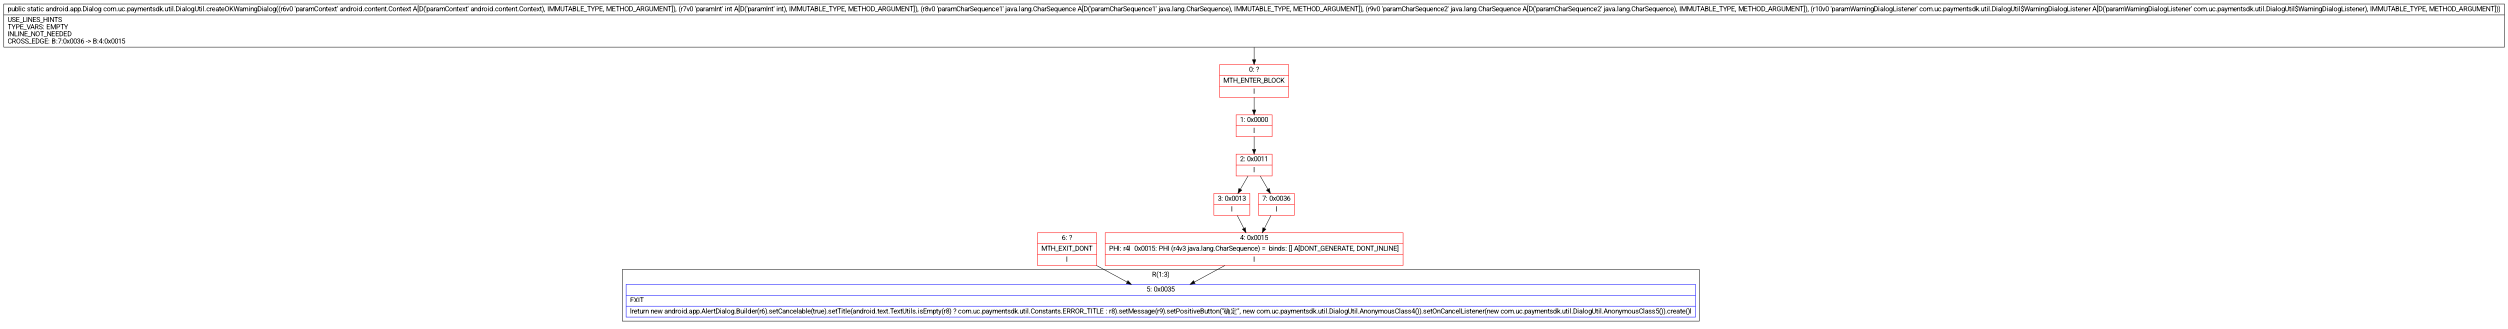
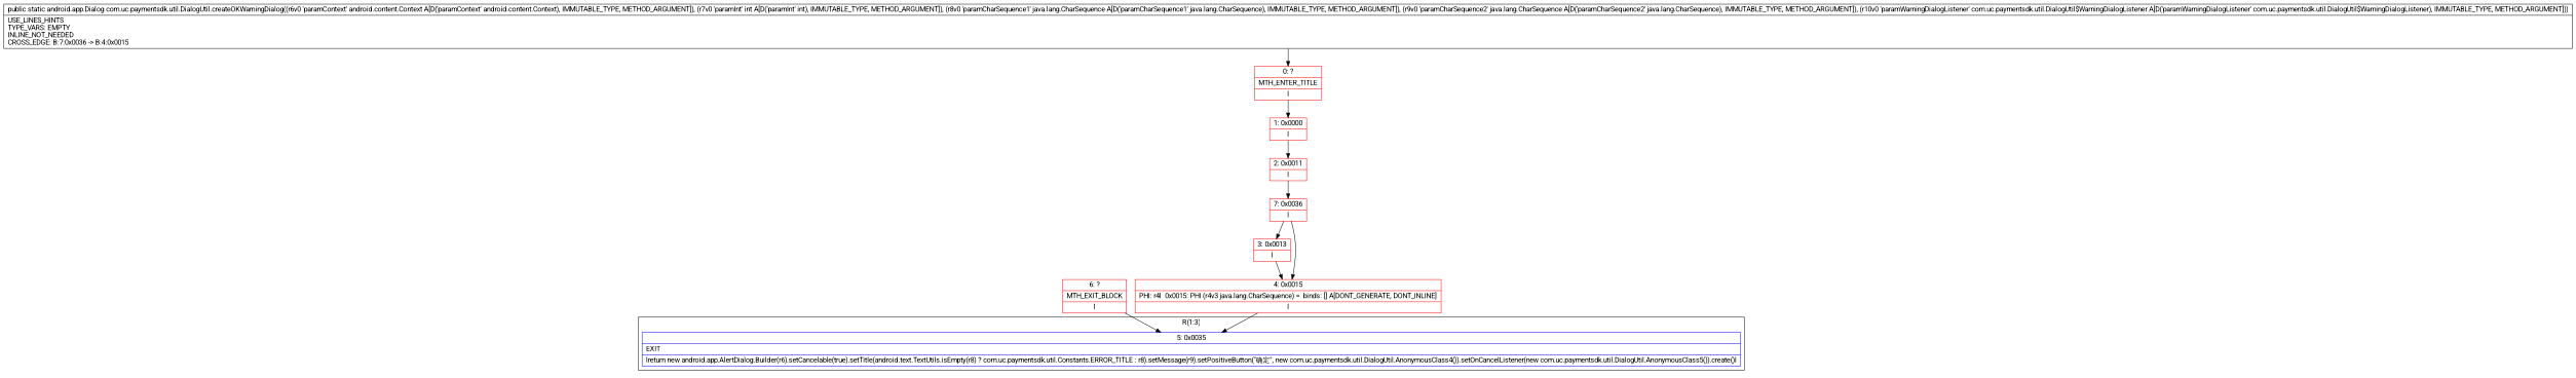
  digraph {
    fontname=Roboto
    node [color=red fontname=Roboto shape=record]
    edge [fontname=Roboto]
    n1 [color=blue label="{5\:\ 0x0035|EXIT\l|lreturn new android.app.AlertDialog.Builder(r6).setCancelable(true).setTitle(android.text.TextUtils.isEmpty(r8) ? com.uc.paymentsdk.util.Constants.ERROR_TITLE : r8).setMessage(r9).setPositiveButton(\"确定\", new com.uc.paymentsdk.util.DialogUtil.AnonymousClass4()).setOnCancelListener(new com.uc.paymentsdk.util.DialogUtil.AnonymousClass5()).create()l}"]
-   n2 [label="{6\:\ ?|MTH_EXIT_DONT\l|l}"]
-   n3 [label="{0\:\ ?|MTH_ENTER_BLOCK\l|l}"]
+   n2 [label="{6\:\ ?|MTH_EXIT_BLOCK\l|l}"]
+   n3 [label="{0\:\ ?|MTH_ENTER_TITLE\l|l}"]
    n4 [label="{1\:\ 0x0000|l}"]
    n5 [label="{2\:\ 0x0011|l}"]
    n6 [label="{3\:\ 0x0013|l}"]
    n7 [label="{7\:\ 0x0036|l}"]
    n8 [label="{4\:\ 0x0015|PHI: r4l  0x0015: PHI (r4v3 java.lang.CharSequence) =  binds: [] A[DONT_GENERATE, DONT_INLINE]\l|l}"]
    n9 [label="{public static android.app.Dialog com.uc.paymentsdk.util.DialogUtil.createOKWarningDialog((r6v0 'paramContext' android.content.Context A[D('paramContext' android.content.Context), IMMUTABLE_TYPE, METHOD_ARGUMENT]), (r7v0 'paramInt' int A[D('paramInt' int), IMMUTABLE_TYPE, METHOD_ARGUMENT]), (r8v0 'paramCharSequence1' java.lang.CharSequence A[D('paramCharSequence1' java.lang.CharSequence), IMMUTABLE_TYPE, METHOD_ARGUMENT]), (r9v0 'paramCharSequence2' java.lang.CharSequence A[D('paramCharSequence2' java.lang.CharSequence), IMMUTABLE_TYPE, METHOD_ARGUMENT]), (r10v0 'paramWarningDialogListener' com.uc.paymentsdk.util.DialogUtil$WarningDialogListener A[D('paramWarningDialogListener' com.uc.paymentsdk.util.DialogUtil$WarningDialogListener), IMMUTABLE_TYPE, METHOD_ARGUMENT]))  | USE_LINES_HINTS\lTYPE_VARS: EMPTY\lINLINE_NOT_NEEDED\lCROSS_EDGE: B:7:0x0036 \-\> B:4:0x0015\l}" color=""]
    subgraph cluster_1 {
      label="R(1:3)"
      n1
    }
    n2 -> n1
    n3 -> n4
    n4 -> n5
-   n5 -> n6
+   n7 -> n6
    n5 -> n7
    n6 -> n8
    n7 -> n8
    n8 -> n1
    n9 -> n3
  }
